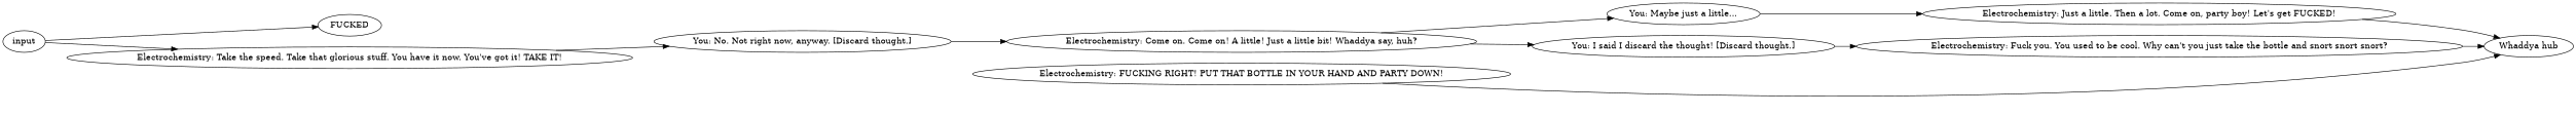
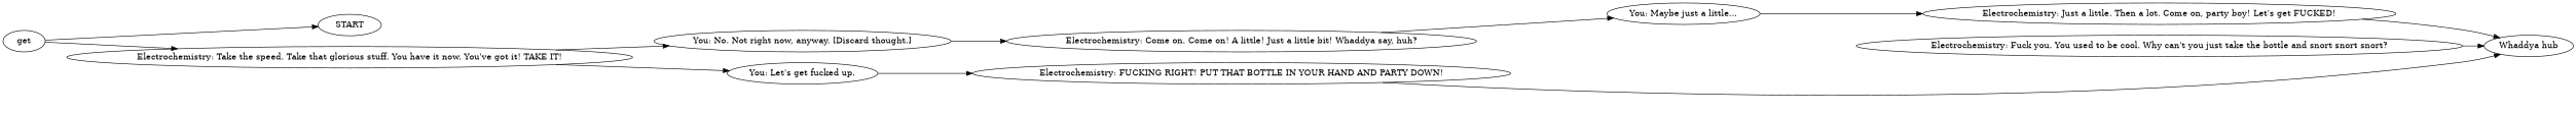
  digraph {
    rankdir=LR
-   n1 [label=FUCKED]
-   n2 [label=input]
+   n1 [label=START]
+   n2 [label=get]
    n3 [label="Electrochemistry: Take the speed. Take that glorious stuff. You have it now. You've got it! TAKE IT!"]
    n4 [label="You: No. Not right now, anyway. [Discard thought.]"]
+   n5 [label="You: Let's get fucked up."]
    n6 [label="You: Maybe just a little..."]
    n7 [label="Electrochemistry: Just a little. Then a lot. Come on, party boy! Let's get FUCKED!"]
    n8 [label="Whaddya hub"]
    n9 [label="Electrochemistry: Fuck you. You used to be cool. Why can't you just take the bottle and snort snort snort?"]
    n10 [label="Electrochemistry: Come on. Come on! A little! Just a little bit! Whaddya say, huh?"]
-   n11 [label="You: I said I discard the thought! [Discard thought.]"]
    n12 [label="Electrochemistry: FUCKING RIGHT! PUT THAT BOTTLE IN YOUR HAND AND PARTY DOWN!"]
    n2 -> n1
    n2 -> n3
    n3 -> n4
+   n3 -> n5
    n4 -> n10
+   n5 -> n12
    n6 -> n7
    n7 -> n8
    n9 -> n8
    n10 -> n6
-   n10 -> n11
-   n11 -> n9
    n12 -> n8
  }
